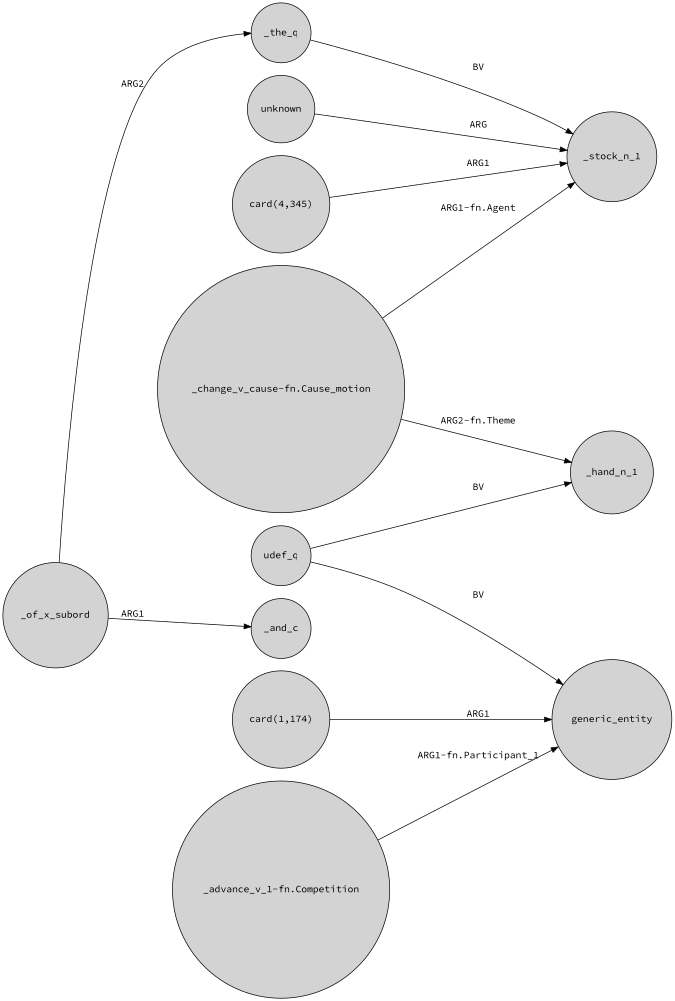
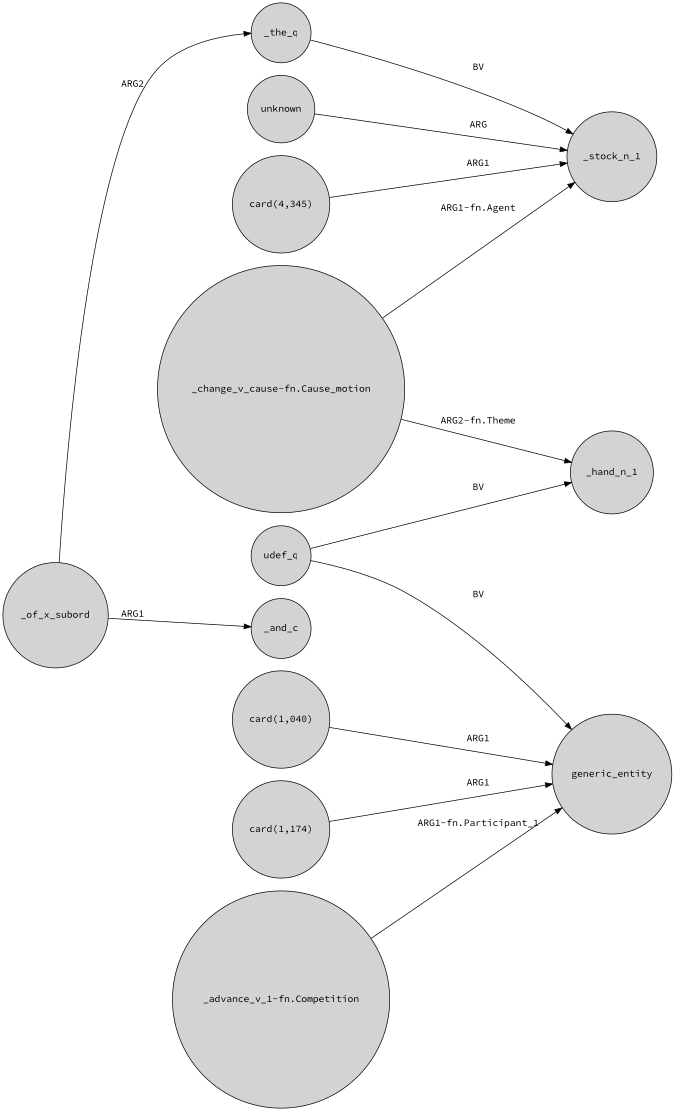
  digraph {
    fontname="Source Code Pro"
    rankdir=LR
    node [fontname="Source Code Pro" shape=circle style=filled]
    edge [fontname="Source Code Pro"]
    udef_q
    _hand_n_1
    generic_entity
    "card(4,345)"
    _stock_n_1
    _the_q
+   "card(1,040)"
    _of_x_subord
    _and_c
    unknown
    "card(1,174)"
    "_advance_v_1-fn.Competition"
    "_change_v_cause-fn.Cause_motion"
    udef_q -> _hand_n_1 [label=BV]
    udef_q -> generic_entity [label=BV]
    "card(4,345)" -> _stock_n_1 [label=ARG1]
    _the_q -> _stock_n_1 [label=BV]
+   "card(1,040)" -> generic_entity [label=ARG1]
    _of_x_subord -> _the_q [label=ARG2]
    _of_x_subord -> _and_c [label=ARG1]
    unknown -> _stock_n_1 [label=ARG]
    "card(1,174)" -> generic_entity [label=ARG1]
    "_advance_v_1-fn.Competition" -> generic_entity [label="ARG1-fn.Participant_1"]
    "_change_v_cause-fn.Cause_motion" -> _hand_n_1 [label="ARG2-fn.Theme"]
    "_change_v_cause-fn.Cause_motion" -> _stock_n_1 [label="ARG1-fn.Agent"]
  }
